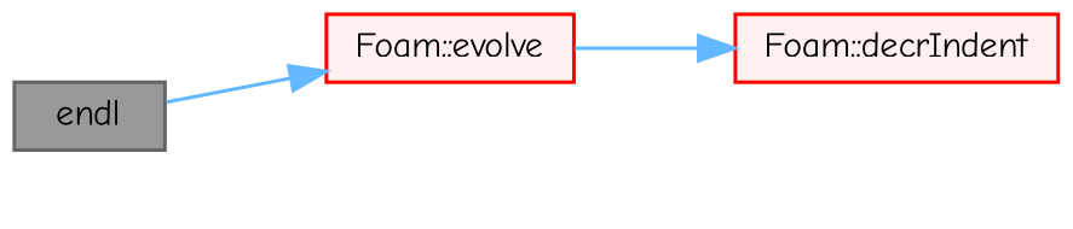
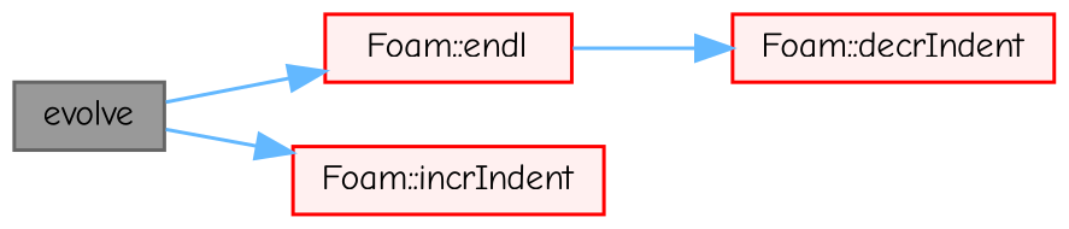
  digraph {
    fontname="Comic Neue"
    rankdir=LR
    node [color=red fillcolor="#FFF0F0" fontname="Comic Neue" fontsize=10 shape=box style=filled]
    edge [color=steelblue1 fontname="Comic Neue" fontsize=10 labelfontname=Helvetica labelfontsize=10 style=solid]
-   n1 [color=gray40 fillcolor=grey60 fontcolor=black height=0.2 label=endl width=0.4]
-   n2 [height=0.2 label="Foam::evolve" width=0.4]
+   n1 [color=gray40 fillcolor=grey60 fontcolor=black height=0.2 label=evolve width=0.4]
+   n2 [height=0.2 label="Foam::endl" width=0.4]
+   n3 [height=0.2 label="Foam::incrIndent" width=0.4]
    n4 [height=0.2 label="Foam::decrIndent" width=0.4]
    n1 -> n2
+   n1 -> n3
    n2 -> n4
  }
